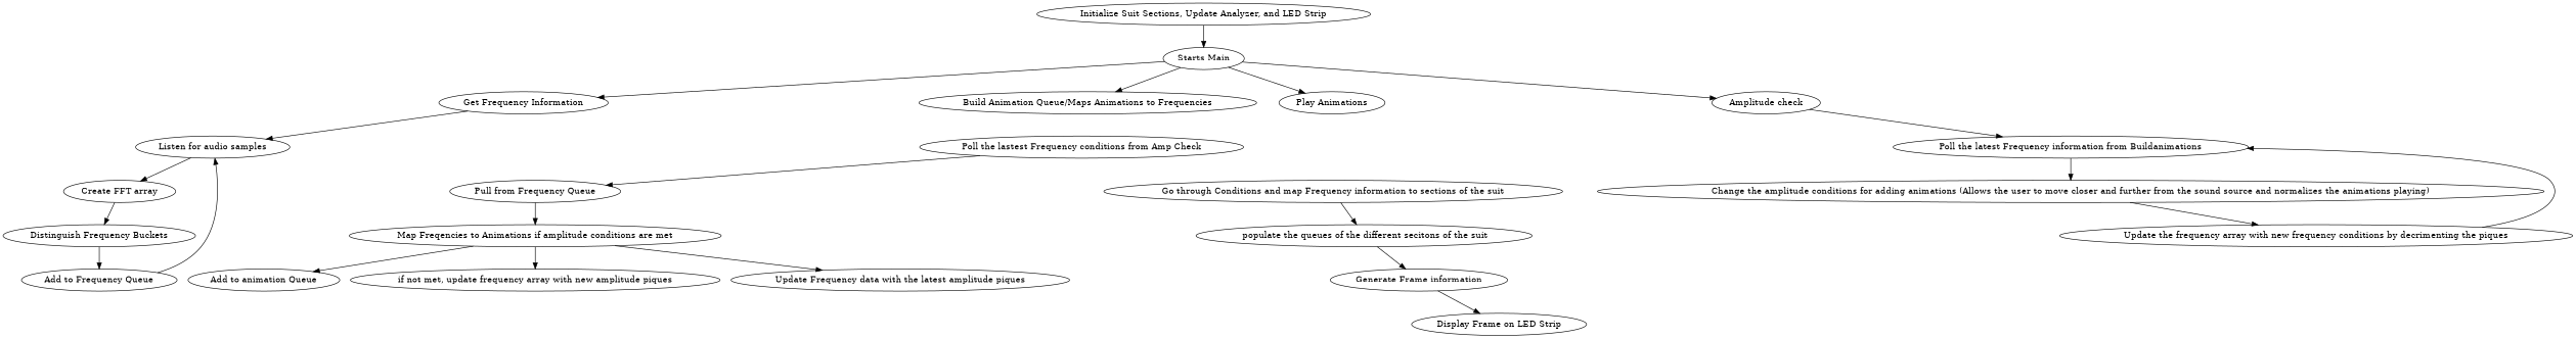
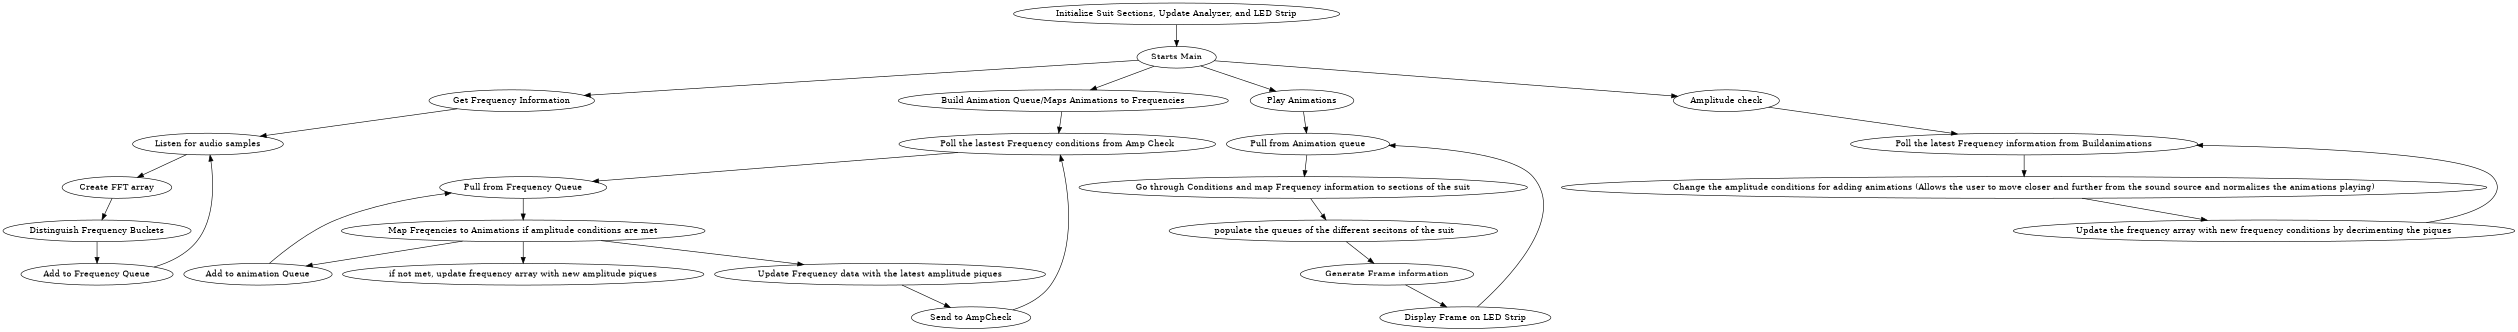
  digraph {
    n1 [label="Initialize Suit Sections, Update Analyzer, and LED Strip"]
    "Starts Main"
    "Get Frequency Information"
    "Build Animation Queue/Maps Animations to Frequencies"
    "Play Animations"
    "Amplitude check"
    "Listen for audio samples"
    "Poll the lastest Frequency conditions from Amp Check"
+   "Pull from Animation queue"
    "Poll the latest Frequency information from Buildanimations"
    "Create FFT array"
    "Pull from Frequency Queue"
    "Go through Conditions and map Frequency information to sections of the suit"
    "Change the amplitude conditions for adding animations (Allows the user to move closer and further from the sound source and normalizes the animations playing)"
    "Distinguish Frequency Buckets"
    "Add to Frequency Queue"
    "Map Freqencies to Animations if amplitude conditions are met"
    "Add to animation Queue"
    "if not met, update frequency array with new amplitude piques"
    "Update Frequency data with the latest amplitude piques"
+   "Send to AmpCheck"
    " populate the queues of the different secitons of the suit"
    "Generate Frame information"
    "Display Frame on LED Strip"
    "Update the frequency array with new frequency conditions by decrimenting the piques"
    n1 -> "Starts Main"
    "Starts Main" -> "Get Frequency Information"
    "Starts Main" -> "Build Animation Queue/Maps Animations to Frequencies"
    "Starts Main" -> "Play Animations"
    "Starts Main" -> "Amplitude check"
    "Get Frequency Information" -> "Listen for audio samples"
+   "Build Animation Queue/Maps Animations to Frequencies" -> "Poll the lastest Frequency conditions from Amp Check"
+   "Play Animations" -> "Pull from Animation queue"
    "Amplitude check" -> "Poll the latest Frequency information from Buildanimations"
    "Listen for audio samples" -> "Create FFT array"
    "Poll the lastest Frequency conditions from Amp Check" -> "Pull from Frequency Queue"
+   "Pull from Animation queue" -> "Go through Conditions and map Frequency information to sections of the suit"
    "Poll the latest Frequency information from Buildanimations" -> "Change the amplitude conditions for adding animations (Allows the user to move closer and further from the sound source and normalizes the animations playing)"
    "Create FFT array" -> "Distinguish Frequency Buckets"
    "Pull from Frequency Queue" -> "Map Freqencies to Animations if amplitude conditions are met"
    "Go through Conditions and map Frequency information to sections of the suit" -> " populate the queues of the different secitons of the suit"
    "Change the amplitude conditions for adding animations (Allows the user to move closer and further from the sound source and normalizes the animations playing)" -> "Update the frequency array with new frequency conditions by decrimenting the piques"
    "Distinguish Frequency Buckets" -> "Add to Frequency Queue"
    "Add to Frequency Queue" -> "Listen for audio samples"
    "Map Freqencies to Animations if amplitude conditions are met" -> "Add to animation Queue"
    "Map Freqencies to Animations if amplitude conditions are met" -> "if not met, update frequency array with new amplitude piques"
    "Map Freqencies to Animations if amplitude conditions are met" -> "Update Frequency data with the latest amplitude piques"
+   "Add to animation Queue" -> "Pull from Frequency Queue"
+   "Update Frequency data with the latest amplitude piques" -> "Send to AmpCheck"
+   "Send to AmpCheck" -> "Poll the lastest Frequency conditions from Amp Check"
    " populate the queues of the different secitons of the suit" -> "Generate Frame information"
    "Generate Frame information" -> "Display Frame on LED Strip"
+   "Display Frame on LED Strip" -> "Pull from Animation queue"
    "Update the frequency array with new frequency conditions by decrimenting the piques" -> "Poll the latest Frequency information from Buildanimations"
  }
